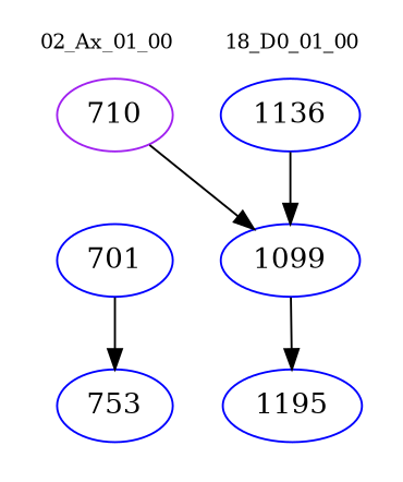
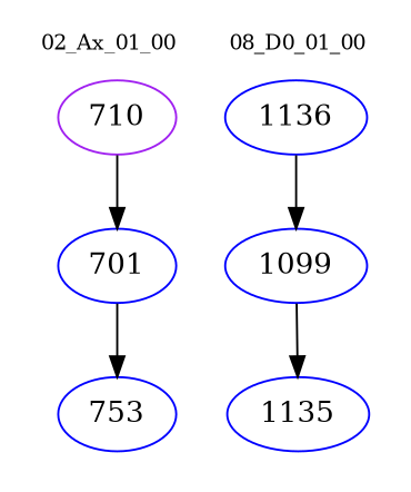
  digraph {
    node [color=blue]
    edge [color=black]
    n1 [color=purple label=710]
    n2 [label=701]
    n3 [label=753]
    n4 [label=1136]
    n5 [label=1099]
-   n6 [label=1195]
+   n6 [label=1135]
    subgraph cluster_1 {
      color=white
      fontsize=10
      label="02_Ax_01_00"
      n1
      n2
      n3
    }
    subgraph cluster_2 {
      color=white
      fontsize=10
-     label="18_D0_01_00"
+     label="08_D0_01_00"
      n4
      n5
      n6
    }
-   n1 -> n5
+   n1 -> n2
    n2 -> n3
    n4 -> n5
    n5 -> n6
  }
